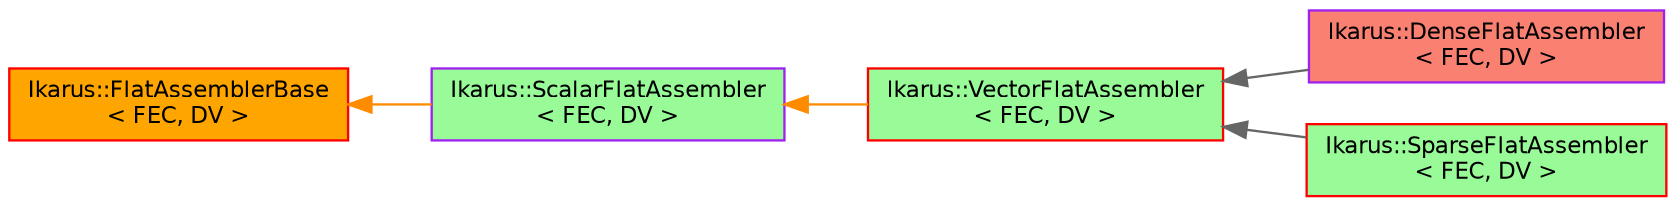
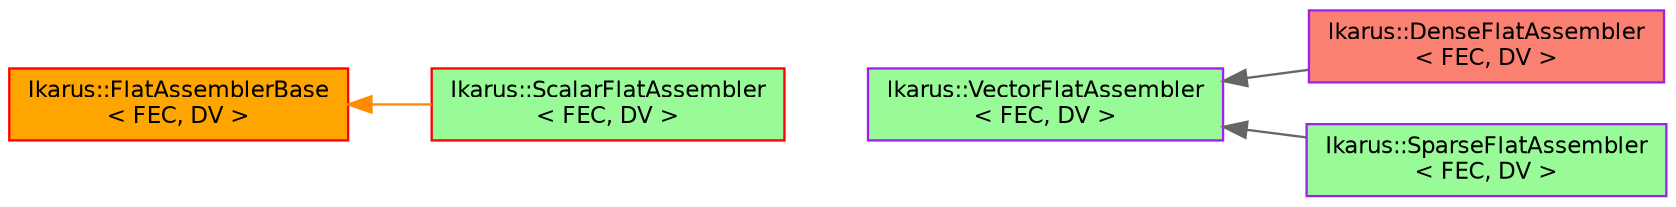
  digraph {
    rankdir=LR
    node [color=red fillcolor=palegreen fontname=Helvetica fontsize=10 shape=record style=filled]
    edge [color=darkorange dir=back fontname=Helvetica fontsize=10 labelfontname=Helvetica labelfontsize=10 style=solid]
    n1 [fillcolor=orange fontcolor=black height=0.2 label="Ikarus::FlatAssemblerBase\l\< FEC, DV \>" width=0.4]
-   n2 [color=purple height=0.2 label="Ikarus::ScalarFlatAssembler\l\< FEC, DV \>" width=0.4]
-   n3 [height=0.2 label="Ikarus::VectorFlatAssembler\l\< FEC, DV \>" width=0.4]
+   n2 [height=0.2 label="Ikarus::ScalarFlatAssembler\l\< FEC, DV \>" width=0.4]
+   n3 [color=purple height=0.2 label="Ikarus::VectorFlatAssembler\l\< FEC, DV \>" width=0.4]
    n4 [color=purple fillcolor=salmon height=0.2 label="Ikarus::DenseFlatAssembler\l\< FEC, DV \>" width=0.4]
-   n5 [height=0.2 label="Ikarus::SparseFlatAssembler\l\< FEC, DV \>" width=0.4]
+   n5 [color=purple height=0.2 label="Ikarus::SparseFlatAssembler\l\< FEC, DV \>" width=0.4]
    n1 -> n2
-   n2 -> n3
    n3 -> n4 [color=gray40]
    n3 -> n5 [color=gray40]
  }
